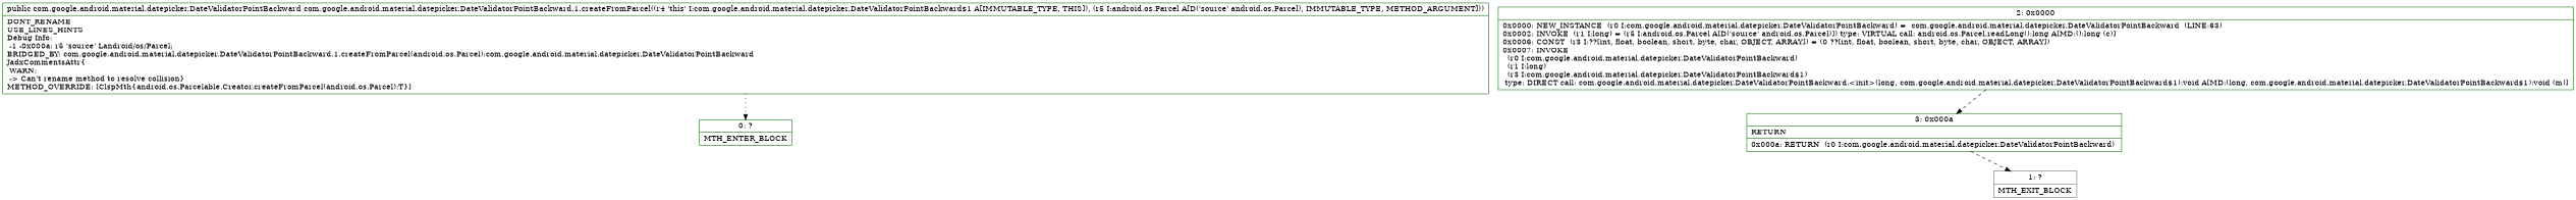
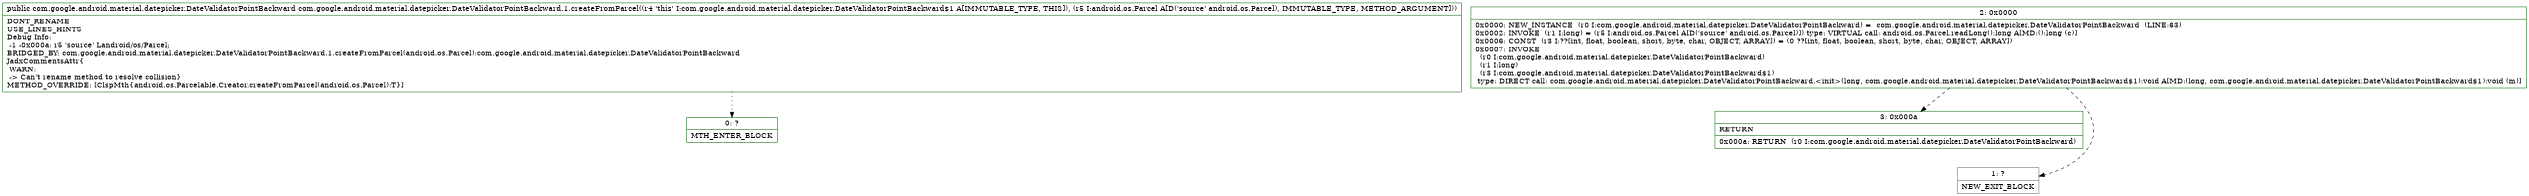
  digraph {
    node [color=darkgreen shape=record]
    edge [style=dashed]
    n1 [label="{0\:\ ?|MTH_ENTER_BLOCK\l}"]
    n2 [label="{2\:\ 0x0000|0x0000: NEW_INSTANCE  (r0 I:com.google.android.material.datepicker.DateValidatorPointBackward) =  com.google.android.material.datepicker.DateValidatorPointBackward  (LINE:63)\l0x0002: INVOKE  (r1 I:long) = (r5 I:android.os.Parcel A[D('source' android.os.Parcel)]) type: VIRTUAL call: android.os.Parcel.readLong():long A[MD:():long (c)]\l0x0006: CONST  (r3 I:??[int, float, boolean, short, byte, char, OBJECT, ARRAY]) = (0 ??[int, float, boolean, short, byte, char, OBJECT, ARRAY]) \l0x0007: INVOKE  \l  (r0 I:com.google.android.material.datepicker.DateValidatorPointBackward)\l  (r1 I:long)\l  (r3 I:com.google.android.material.datepicker.DateValidatorPointBackward$1)\l type: DIRECT call: com.google.android.material.datepicker.DateValidatorPointBackward.\<init\>(long, com.google.android.material.datepicker.DateValidatorPointBackward$1):void A[MD:(long, com.google.android.material.datepicker.DateValidatorPointBackward$1):void (m)]\l}"]
    n3 [label="{3\:\ 0x000a|RETURN\l|0x000a: RETURN  (r0 I:com.google.android.material.datepicker.DateValidatorPointBackward) \l}"]
-   n4 [color=gray40 label="{1\:\ ?|MTH_EXIT_BLOCK\l}"]
+   n4 [color=gray40 label="{1\:\ ?|NEW_EXIT_BLOCK\l}"]
    n5 [label="{public com.google.android.material.datepicker.DateValidatorPointBackward com.google.android.material.datepicker.DateValidatorPointBackward.1.createFromParcel((r4 'this' I:com.google.android.material.datepicker.DateValidatorPointBackward$1 A[IMMUTABLE_TYPE, THIS]), (r5 I:android.os.Parcel A[D('source' android.os.Parcel), IMMUTABLE_TYPE, METHOD_ARGUMENT]))  | DONT_RENAME\lUSE_LINES_HINTS\lDebug Info:\l  \-1 \-0x000a: r5 'source' Landroid\/os\/Parcel;\lBRIDGED_BY: com.google.android.material.datepicker.DateValidatorPointBackward.1.createFromParcel(android.os.Parcel):com.google.android.material.datepicker.DateValidatorPointBackward\lJadxCommentsAttr\{\l WARN: \l \-\> Can't rename method to resolve collision\}\lMETHOD_OVERRIDE: [ClspMth\{android.os.Parcelable.Creator.createFromParcel(android.os.Parcel):T\}]\l}"]
    n2 -> n3
-   n3 -> n4
+   n2 -> n4
    n5 -> n1 [style=dotted]
  }
